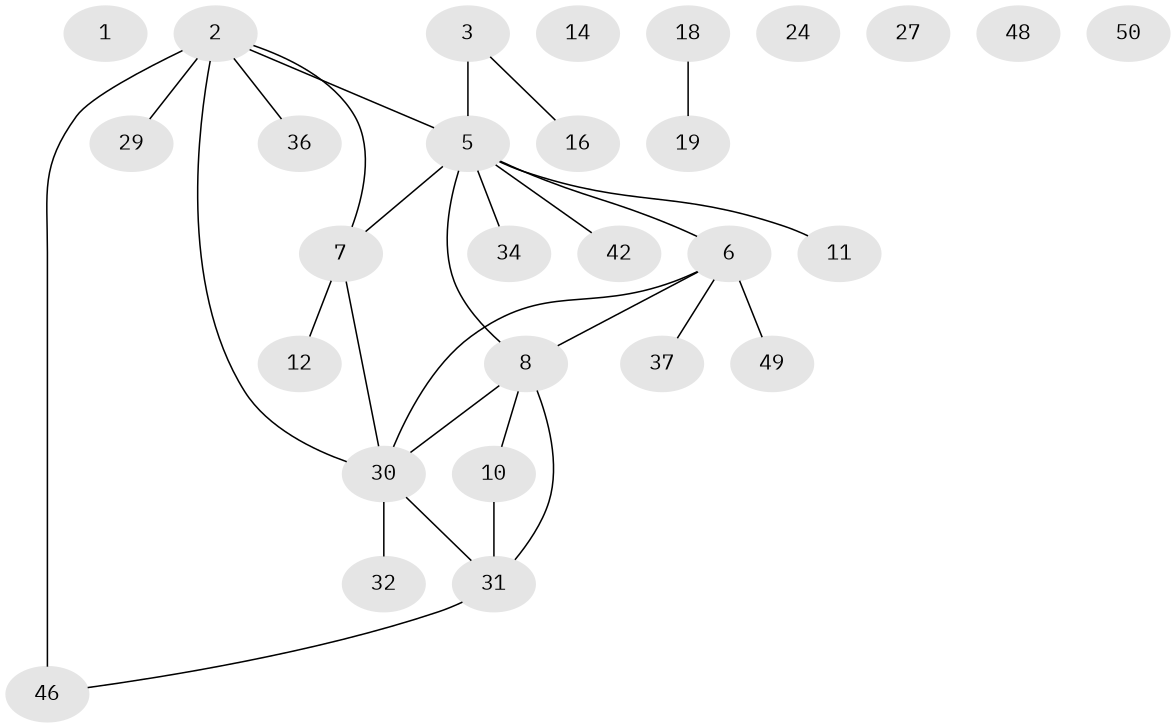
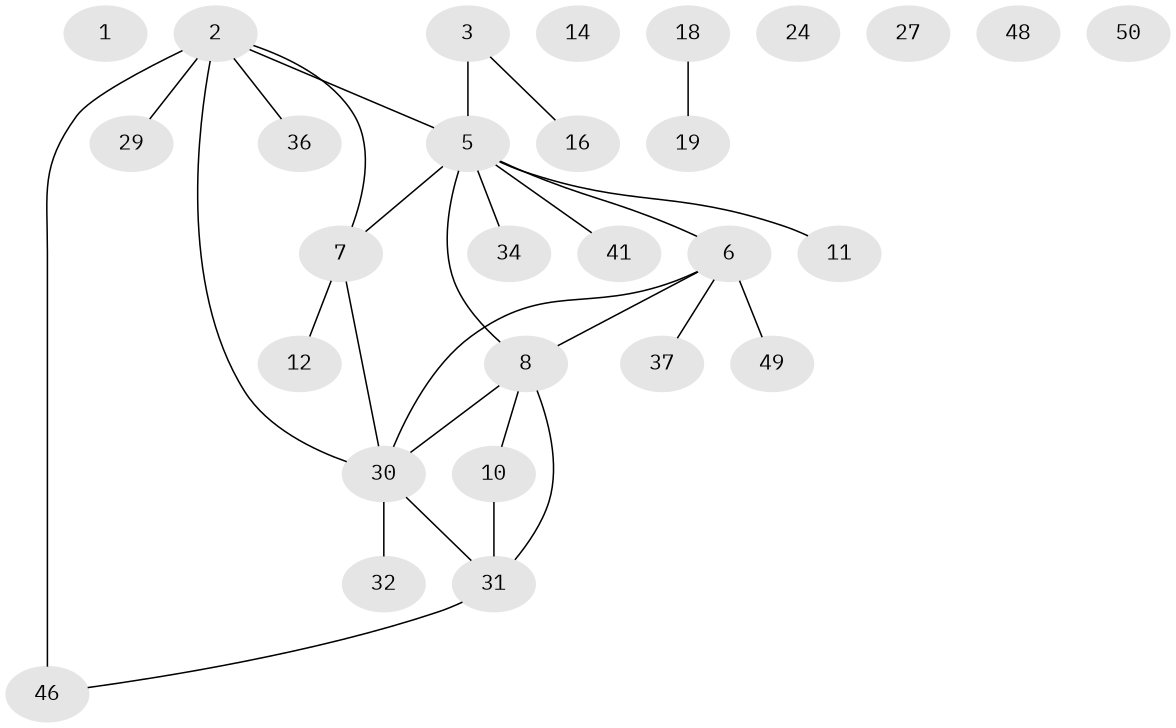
  graph {
    fontname="IBM Plex Mono"
    node [color=gray90 fontname="IBM Plex Mono" style=filled]
    edge [fontname="IBM Plex Mono"]
    1
    2 [super="+4+20+21+38+42"]
    5 [super="+17+22+26"]
    7 [super="+43"]
    29 [super="+44"]
    30 [super="+33+47"]
    36
    46
    6 [super="+15+45+52"]
    8 [super="+13+23+25"]
    11
    34
-   41 [label=42]
+   41
    12 [super="+35"]
    31 [super="+51"]
    32
    3 [super="+9+28"]
    16 [super="+40"]
    37
    49
    10
    14
    18 [super="+39"]
    19
    24
    27
    48
    50
    2 -- 5 [weight=2]
    2 -- 7
    2 -- 29 [weight=2]
    2 -- 30
    2 -- 36
    2 -- 46 [weight=2]
    5 -- 7
    5 -- 6
    5 -- 8 [weight=2]
    5 -- 11
    5 -- 34
    5 -- 41
    7 -- 30
    7 -- 12
    30 -- 31
    30 -- 32
    6 -- 30
    6 -- 8
    6 -- 37
    6 -- 49
    8 -- 30
    8 -- 31
    8 -- 10
    31 -- 46
    3 -- 5
    3 -- 16
    10 -- 31
    18 -- 19
  }
